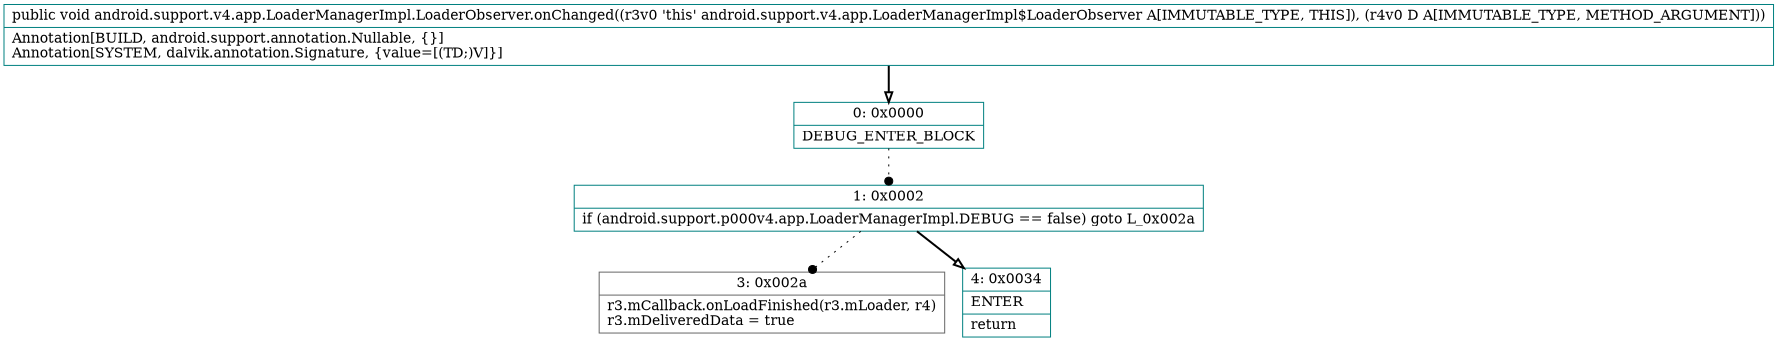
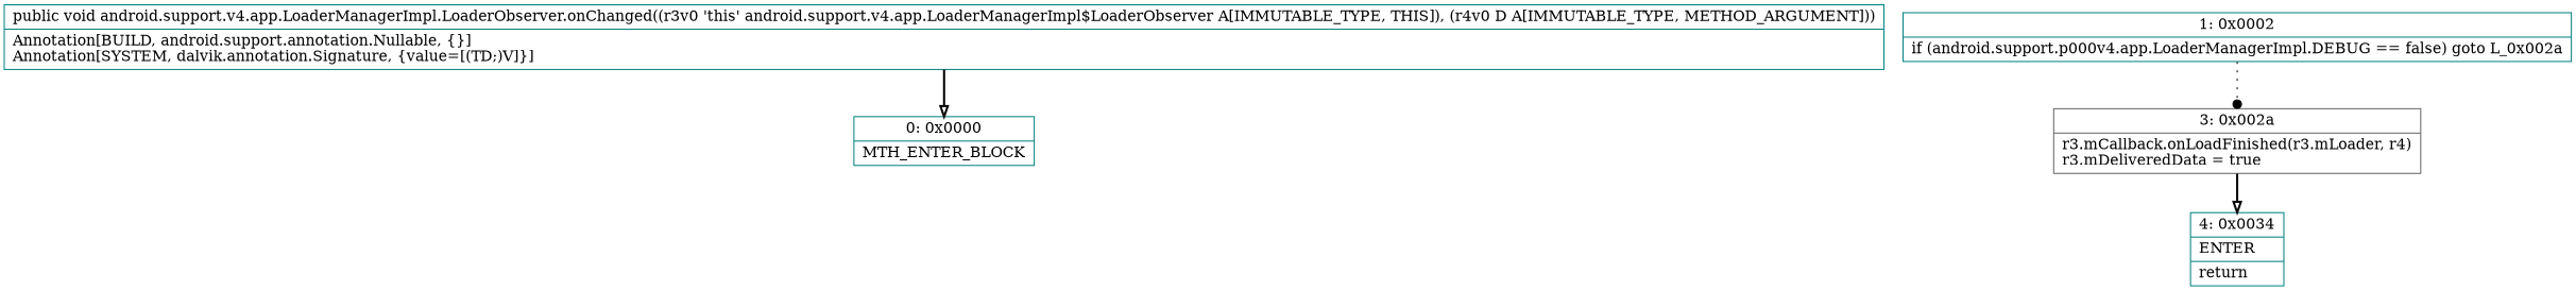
  digraph {
    node [color=teal shape=record]
    edge [arrowhead=dot style=dotted]
-   n1 [label="{0\:\ 0x0000|DEBUG_ENTER_BLOCK\l}"]
+   n1 [label="{0\:\ 0x0000|MTH_ENTER_BLOCK\l}"]
    n2 [label="{1\:\ 0x0002|if (android.support.p000v4.app.LoaderManagerImpl.DEBUG == false) goto L_0x002a\l}"]
    n3 [color=gray40 label="{3\:\ 0x002a|r3.mCallback.onLoadFinished(r3.mLoader, r4)\lr3.mDeliveredData = true\l}"]
    n4 [label="{4\:\ 0x0034|ENTER\l|return\l}"]
    n5 [label="{public void android.support.v4.app.LoaderManagerImpl.LoaderObserver.onChanged((r3v0 'this' android.support.v4.app.LoaderManagerImpl$LoaderObserver A[IMMUTABLE_TYPE, THIS]), (r4v0 D A[IMMUTABLE_TYPE, METHOD_ARGUMENT]))  | Annotation[BUILD, android.support.annotation.Nullable, \{\}]\lAnnotation[SYSTEM, dalvik.annotation.Signature, \{value=[(TD;)V]\}]\l}"]
-   n1 -> n2
    n2 -> n3
-   n2 -> n4 [arrowhead=onormal style=bold]
+   n3 -> n4 [arrowhead=onormal style=bold]
    n5 -> n1 [arrowhead=onormal style=bold]
  }
